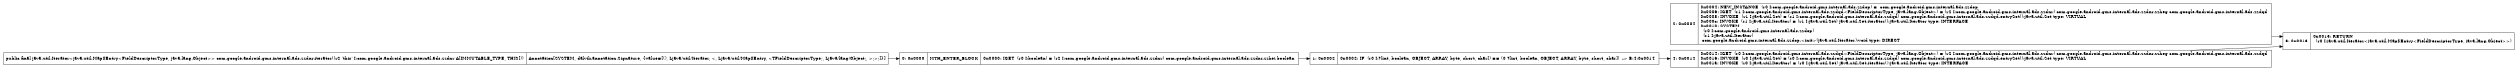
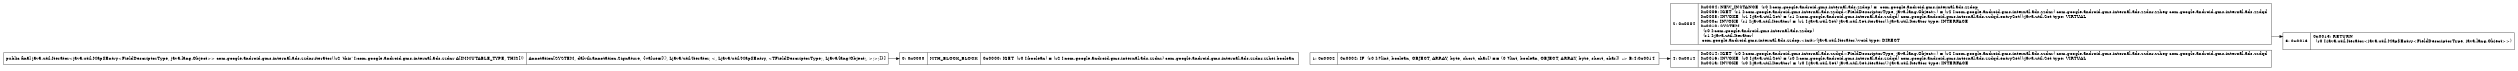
  digraph {
    rankdir=LR
    node [shape=record]
-   n1 [label="{0\:\ 0x0000|MTH_ENTER_BLOCK\l|0x0000: IGET  (r0 I:boolean) = (r2 I:com.google.android.gms.internal.ads.zzdnr) com.google.android.gms.internal.ads.zzdnr.zzhei boolean \l}"]
+   n1 [label="{0\:\ 0x0000|MTH_BLOCK_BLOCK\l|0x0000: IGET  (r0 I:boolean) = (r2 I:com.google.android.gms.internal.ads.zzdnr) com.google.android.gms.internal.ads.zzdnr.zzhei boolean \l}"]
    n2 [label="{1\:\ 0x0002|0x0002: IF  (r0 I:?[int, boolean, OBJECT, ARRAY, byte, short, char]) == (0 ?[int, boolean, OBJECT, ARRAY, byte, short, char])  \-\> B:4:0x0014 \l}"]
    n3 [label="{4\:\ 0x0014|0x0014: IGET  (r0 I:com.google.android.gms.internal.ads.zzdqd\<FieldDescriptorType, java.lang.Object\>) = (r2 I:com.google.android.gms.internal.ads.zzdnr) com.google.android.gms.internal.ads.zzdnr.zzheg com.google.android.gms.internal.ads.zzdqd \l0x0016: INVOKE  (r0 I:java.util.Set) = (r0 I:com.google.android.gms.internal.ads.zzdqd) com.google.android.gms.internal.ads.zzdqd.entrySet():java.util.Set type: VIRTUAL \l0x001a: INVOKE  (r0 I:java.util.Iterator) = (r0 I:java.util.Set) java.util.Set.iterator():java.util.Iterator type: INTERFACE \l}"]
    n4 [label="{2\:\ 0x0004|0x0004: NEW_INSTANCE  (r0 I:com.google.android.gms.internal.ads.zzdop) =  com.google.android.gms.internal.ads.zzdop \l0x0006: IGET  (r1 I:com.google.android.gms.internal.ads.zzdqd\<FieldDescriptorType, java.lang.Object\>) = (r2 I:com.google.android.gms.internal.ads.zzdnr) com.google.android.gms.internal.ads.zzdnr.zzheg com.google.android.gms.internal.ads.zzdqd \l0x0008: INVOKE  (r1 I:java.util.Set) = (r1 I:com.google.android.gms.internal.ads.zzdqd) com.google.android.gms.internal.ads.zzdqd.entrySet():java.util.Set type: VIRTUAL \l0x000c: INVOKE  (r1 I:java.util.Iterator) = (r1 I:java.util.Set) java.util.Set.iterator():java.util.Iterator type: INTERFACE \l0x0010: SYSTEM  \l  (r0 I:com.google.android.gms.internal.ads.zzdop)\l  (r1 I:java.util.Iterator)\l com.google.android.gms.internal.ads.zzdop.\<init\>(java.util.Iterator):void type: DIRECT \l}"]
    n5 [label="{3\:\ 0x0013|0x0013: RETURN  \l  (r0 I:java.util.Iterator\<java.util.Map$Entry\<FieldDescriptorType, java.lang.Object\>\>)\l \l}"]
    n6 [label="{public final java.util.Iterator\<java.util.Map$Entry\<FieldDescriptorType, java.lang.Object\>\> com.google.android.gms.internal.ads.zzdnr.iterator((r2 'this' I:com.google.android.gms.internal.ads.zzdnr A[IMMUTABLE_TYPE, THIS]))  | Annotation[SYSTEM, dalvik.annotation.Signature, \{value=[(), Ljava\/util\/Iterator, \<, Ljava\/util\/Map$Entry, \<TFieldDescriptorType;, Ljava\/lang\/Object;, \>;\>;]\}]\l}"]
-   n1 -> n2
    n2 -> n3
-   n3 -> n5
    n4 -> n5
    n6 -> n1
  }
